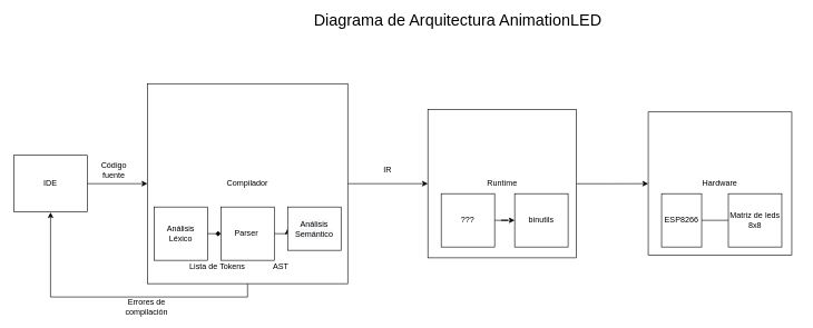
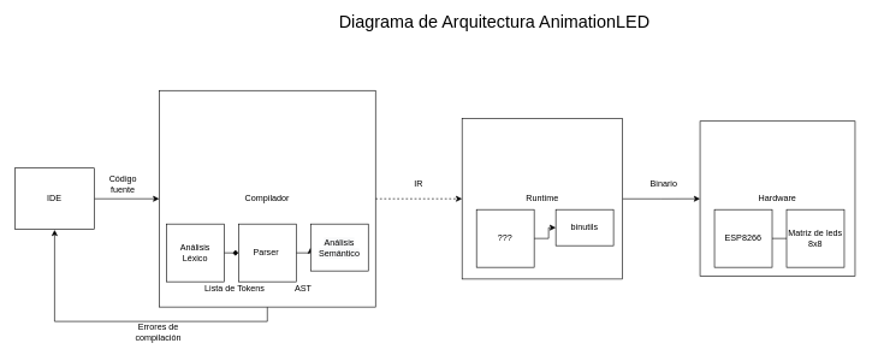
  <mxCell id="0" />
  <mxCell id="1" parent="0" />
  <mxCell id="2" style="edgeStyle=orthogonalEdgeStyle;rounded=0;orthogonalLoop=1;jettySize=auto;html=1;entryX=0;entryY=0.5;entryDx=0;entryDy=0;" parent="1" source="3" target="6" edge="1"><mxGeometry relative="1" as="geometry" /></mxCell>
  <mxCell id="3" value="IDE" style="rounded=0;whiteSpace=wrap;html=1;" parent="1" vertex="1"><mxGeometry x="20" y="232.5" width="110" height="85" as="geometry" /></mxCell>
- <mxCell id="4" style="edgeStyle=orthogonalEdgeStyle;rounded=0;orthogonalLoop=1;jettySize=auto;html=1;exitX=1;exitY=0.5;exitDx=0;exitDy=0;entryX=0;entryY=0.5;entryDx=0;entryDy=0;" parent="1" source="6" target="13" edge="1"><mxGeometry relative="1" as="geometry" /></mxCell>
+ <mxCell id="4" style="edgeStyle=orthogonalEdgeStyle;rounded=0;orthogonalLoop=1;jettySize=auto;html=1;exitX=1;exitY=0.5;exitDx=0;exitDy=0;entryX=0;entryY=0.5;entryDx=0;entryDy=0;dashed=1;" parent="1" source="6" target="13" edge="1"><mxGeometry relative="1" as="geometry" /></mxCell>
  <mxCell id="5" style="edgeStyle=orthogonalEdgeStyle;rounded=0;orthogonalLoop=1;jettySize=auto;html=1;" parent="1" source="6" edge="1"><mxGeometry relative="1" as="geometry"><mxPoint x="75" y="318" as="targetPoint" /><Array as="points"><mxPoint x="370" y="445" /><mxPoint x="75" y="445" /></Array></mxGeometry></mxCell>
  <mxCell id="6" value="Compilador" style="whiteSpace=wrap;html=1;aspect=fixed;" parent="1" vertex="1"><mxGeometry x="220" y="125" width="300" height="300" as="geometry" /></mxCell>
  <mxCell id="7" style="edgeStyle=orthogonalEdgeStyle;rounded=0;orthogonalLoop=1;jettySize=auto;html=1;exitX=1;exitY=0.5;exitDx=0;exitDy=0;entryX=0;entryY=0.5;entryDx=0;entryDy=0;endArrow=diamond;" parent="1" source="8" target="10" edge="1"><mxGeometry relative="1" as="geometry" /></mxCell>
  <mxCell id="8" value="Análisis Léxico" style="whiteSpace=wrap;html=1;aspect=fixed;" parent="1" vertex="1"><mxGeometry x="230" y="310" width="80" height="80" as="geometry" /></mxCell>
  <mxCell id="9" style="edgeStyle=orthogonalEdgeStyle;rounded=0;orthogonalLoop=1;jettySize=auto;html=1;entryX=0;entryY=0.5;entryDx=0;entryDy=0;" parent="1" source="10" target="11" edge="1"><mxGeometry relative="1" as="geometry" /></mxCell>
  <mxCell id="10" value="Parser&amp;nbsp;" style="whiteSpace=wrap;html=1;aspect=fixed;" parent="1" vertex="1"><mxGeometry x="330" y="310" width="80" height="80" as="geometry" /></mxCell>
  <mxCell id="11" value="&lt;span style=&quot;color: rgb(0 , 0 , 0) ; font-family: &amp;#34;helvetica&amp;#34; ; font-size: 12px ; font-style: normal ; font-weight: 400 ; letter-spacing: normal ; text-align: center ; text-indent: 0px ; text-transform: none ; word-spacing: 0px ; background-color: rgb(248 , 249 , 250) ; display: inline ; float: none&quot;&gt;Análisis Semántico&lt;/span&gt;" style="whiteSpace=wrap;html=1;aspect=fixed;" parent="1" vertex="1"><mxGeometry x="430" y="310" width="80" height="65" as="geometry" /></mxCell>
  <mxCell id="12" style="edgeStyle=orthogonalEdgeStyle;rounded=0;orthogonalLoop=1;jettySize=auto;html=1;entryX=0;entryY=0.5;entryDx=0;entryDy=0;" parent="1" source="13" target="16" edge="1"><mxGeometry relative="1" as="geometry" /></mxCell>
  <mxCell id="13" value="Runtime" style="whiteSpace=wrap;html=1;aspect=fixed;" parent="1" vertex="1"><mxGeometry x="640" y="163.75" width="222.5" height="222.5" as="geometry" /></mxCell>
  <mxCell id="14" value="Código fuente" style="text;html=1;strokeColor=none;fillColor=none;align=center;verticalAlign=middle;whiteSpace=wrap;rounded=0;" parent="1" vertex="1"><mxGeometry x="150" y="245" width="40" height="20" as="geometry" /></mxCell>
  <mxCell id="15" value="IR" style="text;html=1;strokeColor=none;fillColor=none;align=center;verticalAlign=middle;whiteSpace=wrap;rounded=0;" parent="1" vertex="1"><mxGeometry x="560" y="245" width="40" height="20" as="geometry" /></mxCell>
  <mxCell id="16" value="Hardware" style="whiteSpace=wrap;html=1;aspect=fixed;" parent="1" vertex="1"><mxGeometry x="970" y="167.5" width="215" height="215" as="geometry" /></mxCell>
  <mxCell id="17" style="edgeStyle=orthogonalEdgeStyle;rounded=0;orthogonalLoop=1;jettySize=auto;html=1;exitX=1;exitY=0.5;exitDx=0;exitDy=0;entryX=0;entryY=0.5;entryDx=0;entryDy=0;endArrow=none;" parent="1" source="18" target="19" edge="1"><mxGeometry relative="1" as="geometry" /></mxCell>
- <mxCell id="18" value="ESP8266" style="whiteSpace=wrap;html=1;aspect=fixed;" parent="1" vertex="1"><mxGeometry x="990" y="290" width="60" height="80" as="geometry" /></mxCell>
+ <mxCell id="18" value="ESP8266" style="whiteSpace=wrap;html=1;aspect=fixed;" parent="1" vertex="1"><mxGeometry x="990" y="290" width="80" height="80" as="geometry" /></mxCell>
  <mxCell id="19" value="Matriz de leds&lt;br&gt;8x8" style="whiteSpace=wrap;html=1;aspect=fixed;" parent="1" vertex="1"><mxGeometry x="1090" y="290" width="80" height="80" as="geometry" /></mxCell>
+ <mxCell id="20" value="Binario" style="text;html=1;strokeColor=none;fillColor=none;align=center;verticalAlign=middle;whiteSpace=wrap;rounded=0;" parent="1" vertex="1"><mxGeometry x="900" y="245" width="40" height="20" as="geometry" /></mxCell>
  <mxCell id="21" value="Errores de compilación" style="text;html=1;strokeColor=none;fillColor=none;align=center;verticalAlign=middle;whiteSpace=wrap;rounded=0;" parent="1" vertex="1"><mxGeometry x="180" y="450" width="78" height="20" as="geometry" /></mxCell>
  <mxCell id="22" value="AST" style="text;html=1;strokeColor=none;fillColor=none;align=center;verticalAlign=middle;whiteSpace=wrap;rounded=0;" parent="1" vertex="1"><mxGeometry x="400" y="390" width="40" height="20" as="geometry" /></mxCell>
  <mxCell id="23" value="Lista de Tokens" style="text;html=1;strokeColor=none;fillColor=none;align=center;verticalAlign=middle;whiteSpace=wrap;rounded=0;" parent="1" vertex="1"><mxGeometry x="280" y="390" width="90" height="20" as="geometry" /></mxCell>
  <mxCell id="24" style="edgeStyle=orthogonalEdgeStyle;rounded=0;orthogonalLoop=1;jettySize=auto;html=1;exitX=1;exitY=0.5;exitDx=0;exitDy=0;" parent="1" source="25" target="26" edge="1"><mxGeometry relative="1" as="geometry" /></mxCell>
  <mxCell id="25" value="???" style="whiteSpace=wrap;html=1;aspect=fixed;" parent="1" vertex="1"><mxGeometry x="660" y="290" width="80" height="80" as="geometry" /></mxCell>
- <mxCell id="26" value="binutils" style="whiteSpace=wrap;html=1;aspect=fixed;" parent="1" vertex="1"><mxGeometry x="770" y="290" width="80" height="80" as="geometry" /></mxCell>
+ <mxCell id="26" value="binutils" style="whiteSpace=wrap;html=1;aspect=fixed;" parent="1" vertex="1"><mxGeometry x="770" y="290" width="80" height="50" as="geometry" /></mxCell>
  <mxCell id="27" value="&lt;font style=&quot;font-size: 24px&quot;&gt;Diagrama de Arquitectura AnimationLED&lt;/font&gt;" style="text;html=1;strokeColor=none;fillColor=none;align=center;verticalAlign=middle;whiteSpace=wrap;rounded=0;" parent="1" vertex="1"><mxGeometry x="175" y="20" width="1020" height="20" as="geometry" /></mxCell>
